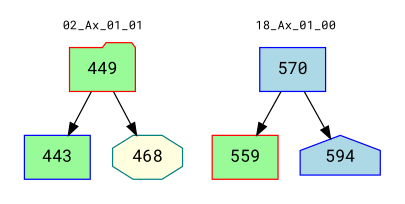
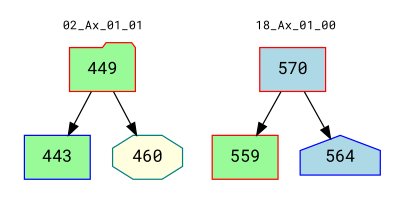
  digraph {
    fontname="Roboto Mono"
    node [color=blue fillcolor=palegreen fontname="Roboto Mono" shape=box style=filled]
    edge [color=black fontname="Roboto Mono"]
    n1 [color=red label=449 shape=folder]
    n2 [label=443]
-   n3 [color=teal fillcolor=lightyellow label=468 shape=octagon]
-   n4 [fillcolor=lightblue label=570]
+   n3 [color=teal fillcolor=lightyellow label=460 shape=octagon]
+   n4 [color=red fillcolor=lightblue label=570]
    n5 [color=red label=559]
-   n6 [fillcolor=lightblue label=594 shape=house]
+   n6 [fillcolor=lightblue label=564 shape=house]
    subgraph cluster_1 {
      color=white
      fontsize=10
      label="02_Ax_01_01"
      n1
      n2
      n3
    }
    subgraph cluster_2 {
      color=white
      fontsize=10
      label="18_Ax_01_00"
      n4
      n5
      n6
    }
    n1 -> n2
    n1 -> n3
    n4 -> n5
    n4 -> n6
  }
